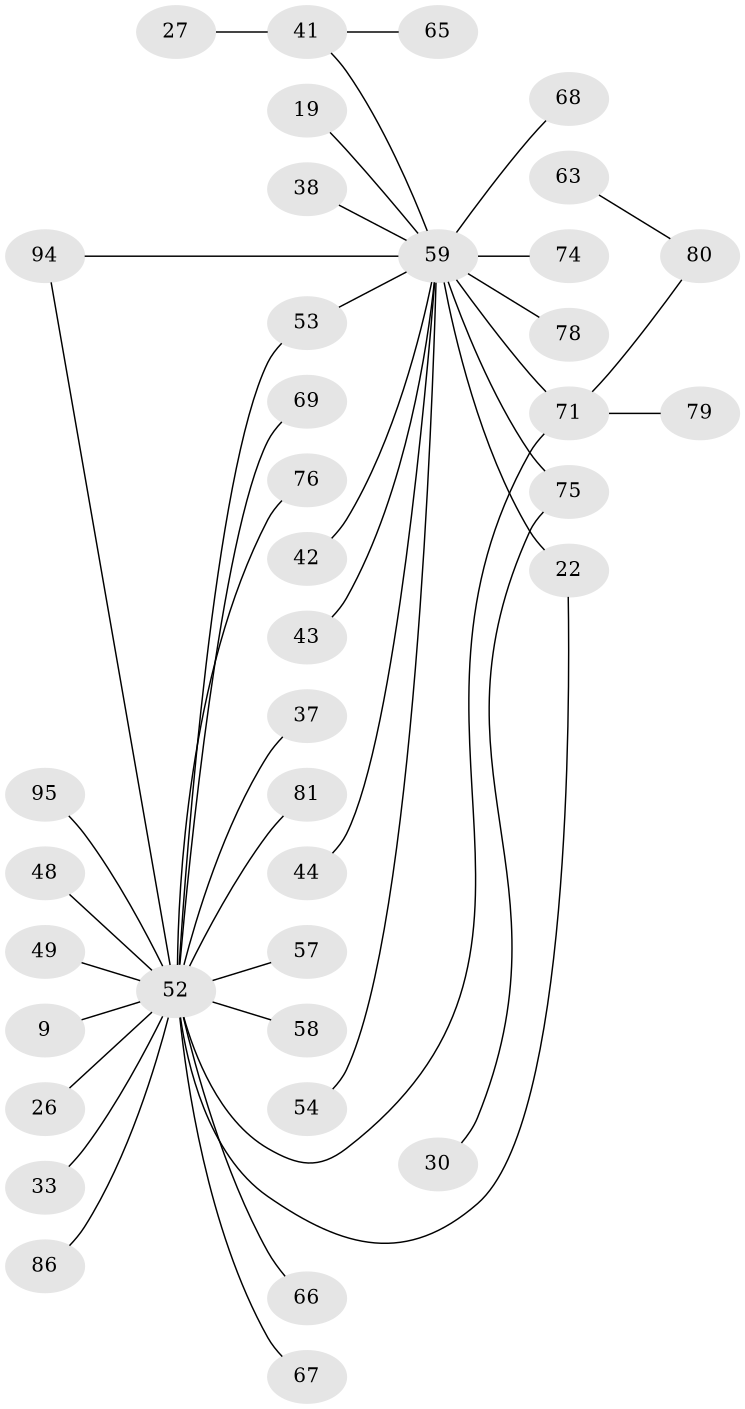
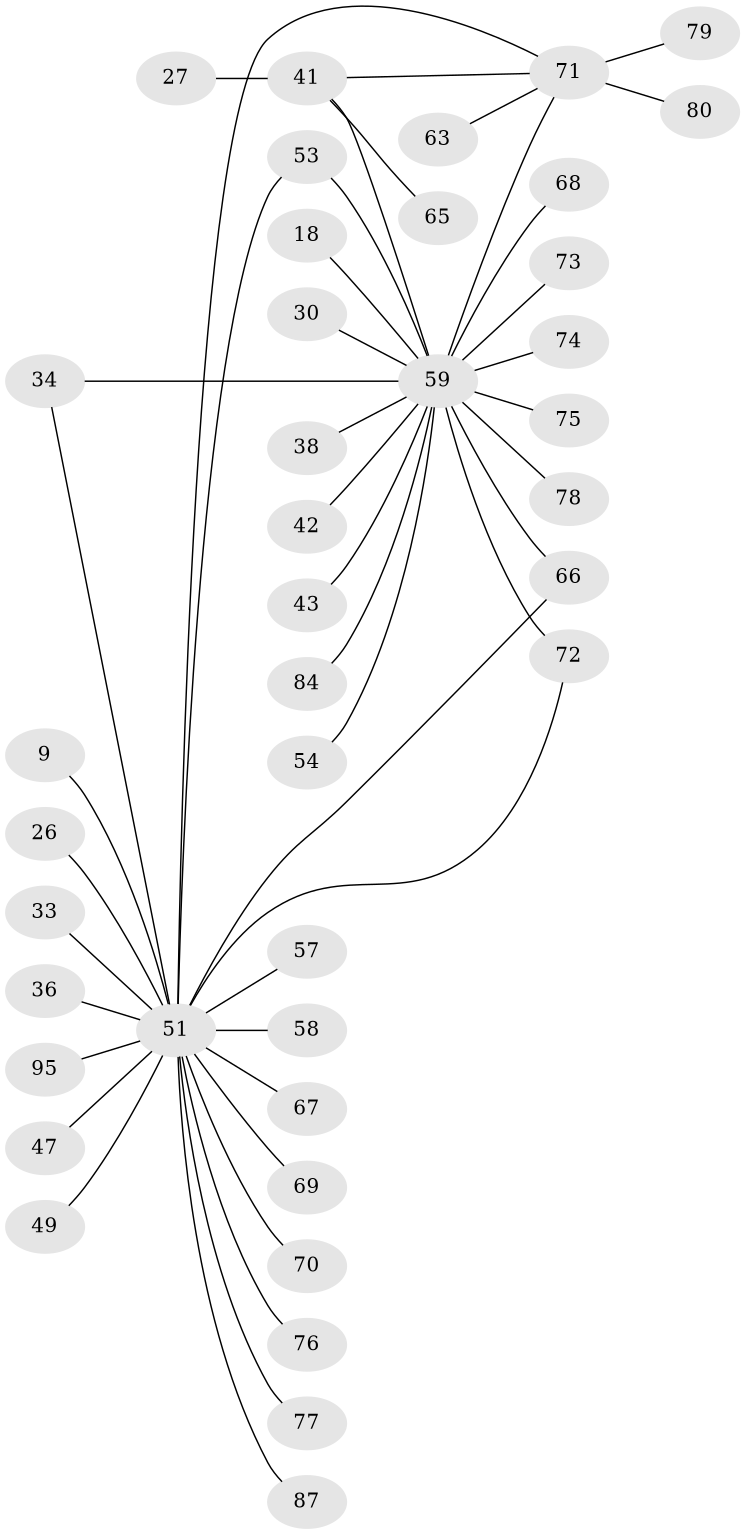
  graph {
    rankdir=LR
    node [color=gray90 style=filled]
-   51 [super="+8+46" label=52]
+   51 [super="+8+46"]
    71 [super="+60+61+62"]
    53
    57
    58
    66 [super="+40"]
    67
    69
-   72 [super="+2" label=22]
+   70
+   72 [super="+2"]
    76 [super="+64"]
-   77 [super="+32" label=37]
-   81 [super="+24"]
+   77 [super="+32"]
+   81 [super="+24" label=87]
    9
-   19 [super="+16"]
+   19 [super="+16" label=18]
    59 [super="+25+50+13"]
    68
+   73
    74
    75
    78
    41 [super="+7+21"]
    65
    27
    n25 [label=26]
    30
    33 [super="+28"]
-   34 [super="+5" label=94]
-   36 [label=86]
+   34 [super="+5"]
+   36
    38
    79 [super="+52"]
    80
    42
    43
-   44
+   44 [label=84]
    n36 [label=95]
-   47 [label=48]
+   47
    49
    54
    63
    51 -- 71 [weight=2]
    51 -- 53
    51 -- 57
    51 -- 58 [weight=2]
    51 -- 66
    51 -- 67
    51 -- 69
+   51 -- 70
    51 -- 72 [weight=3]
    51 -- 76
    51 -- 77
    51 -- 81 [weight=3]
    71 -- 79
    71 -- 80
    53 -- 59
    9 -- 51
    19 -- 59
    59 -- 71
+   59 -- 66
    59 -- 72 [weight=4]
    59 -- 68
+   59 -- 73
    59 -- 74
    59 -- 75
    59 -- 78
+   41 -- 71 [weight=2]
    41 -- 59 [weight=8]
    41 -- 65
    27 -- 41
    n25 -- 51
-   30 -- 75
+   30 -- 59
    33 -- 51
    34 -- 51
    34 -- 59 [weight=4]
    36 -- 51
    38 -- 59
    42 -- 59
    43 -- 59
    44 -- 59
    n36 -- 51
    47 -- 51
    49 -- 51 [weight=2]
    54 -- 59
-   63 -- 80
+   63 -- 71
  }
